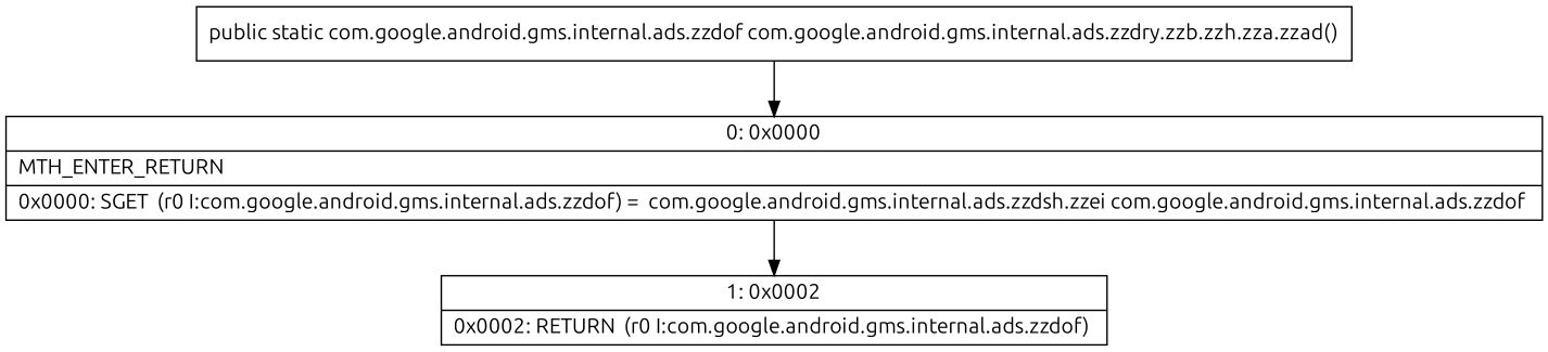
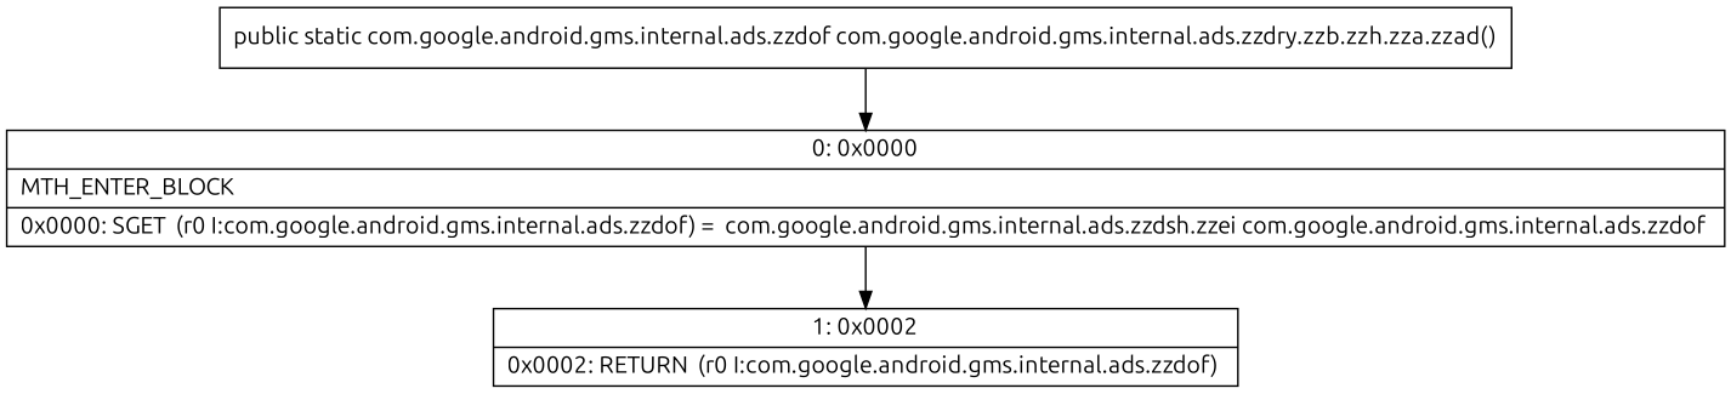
  digraph {
    fontname=Ubuntu
    node [shape=record fontname=Ubuntu]
    edge [fontname=Ubuntu]
-   n1 [label="{0\:\ 0x0000|MTH_ENTER_RETURN\l|0x0000: SGET  (r0 I:com.google.android.gms.internal.ads.zzdof) =  com.google.android.gms.internal.ads.zzdsh.zzei com.google.android.gms.internal.ads.zzdof \l}"]
+   n1 [label="{0\:\ 0x0000|MTH_ENTER_BLOCK\l|0x0000: SGET  (r0 I:com.google.android.gms.internal.ads.zzdof) =  com.google.android.gms.internal.ads.zzdsh.zzei com.google.android.gms.internal.ads.zzdof \l}"]
    n2 [label="{1\:\ 0x0002|0x0002: RETURN  (r0 I:com.google.android.gms.internal.ads.zzdof) \l}"]
    n3 [label="{public static com.google.android.gms.internal.ads.zzdof com.google.android.gms.internal.ads.zzdry.zzb.zzh.zza.zzad() }"]
    n1 -> n2
    n3 -> n1
  }
